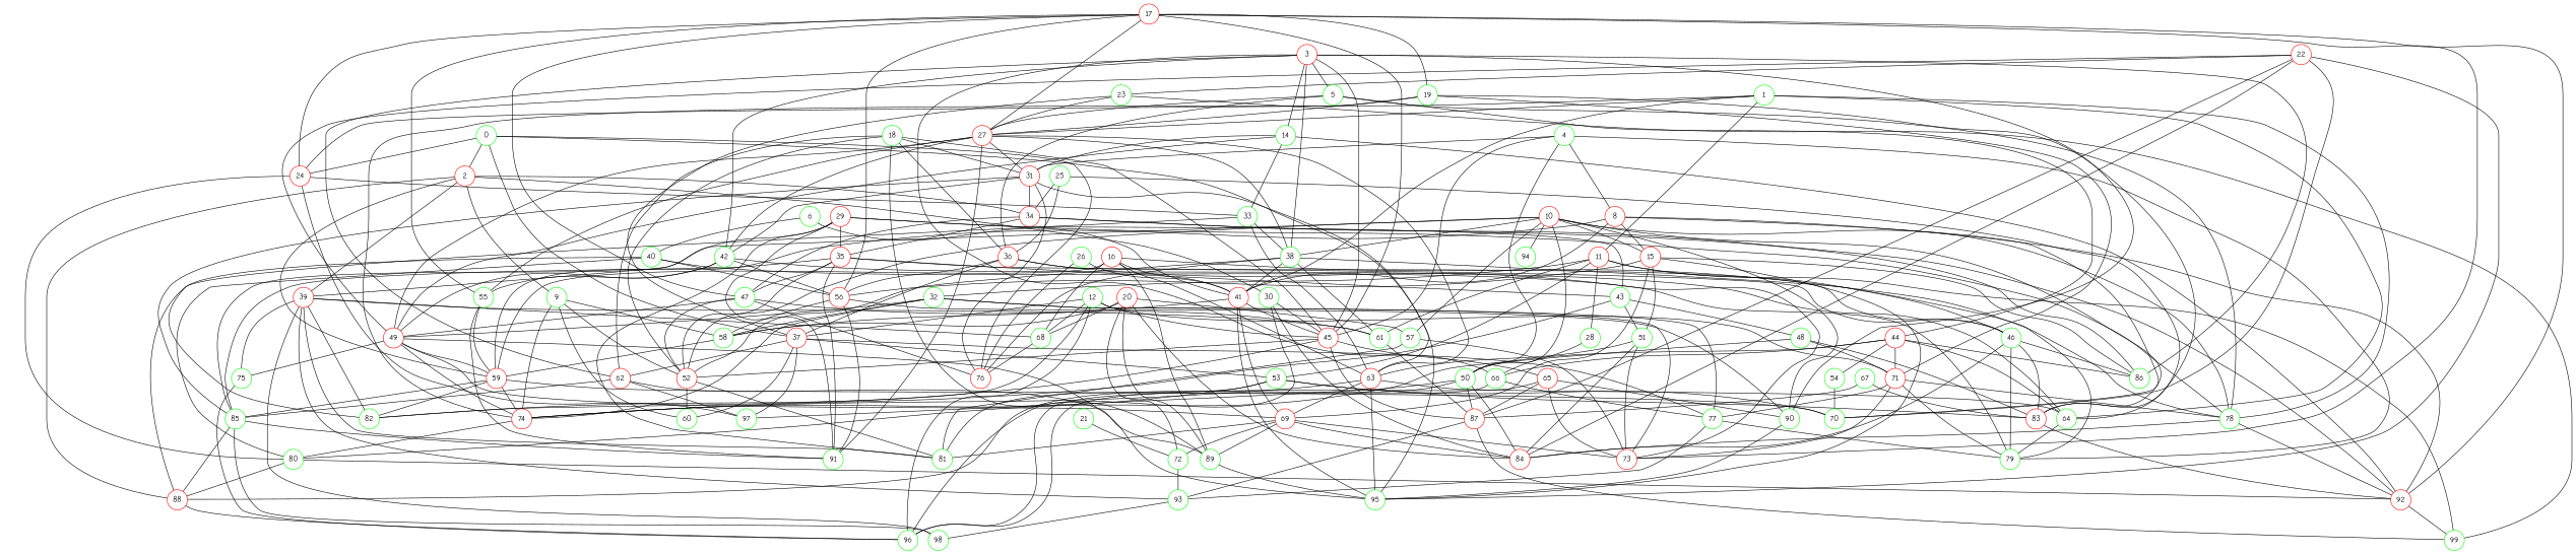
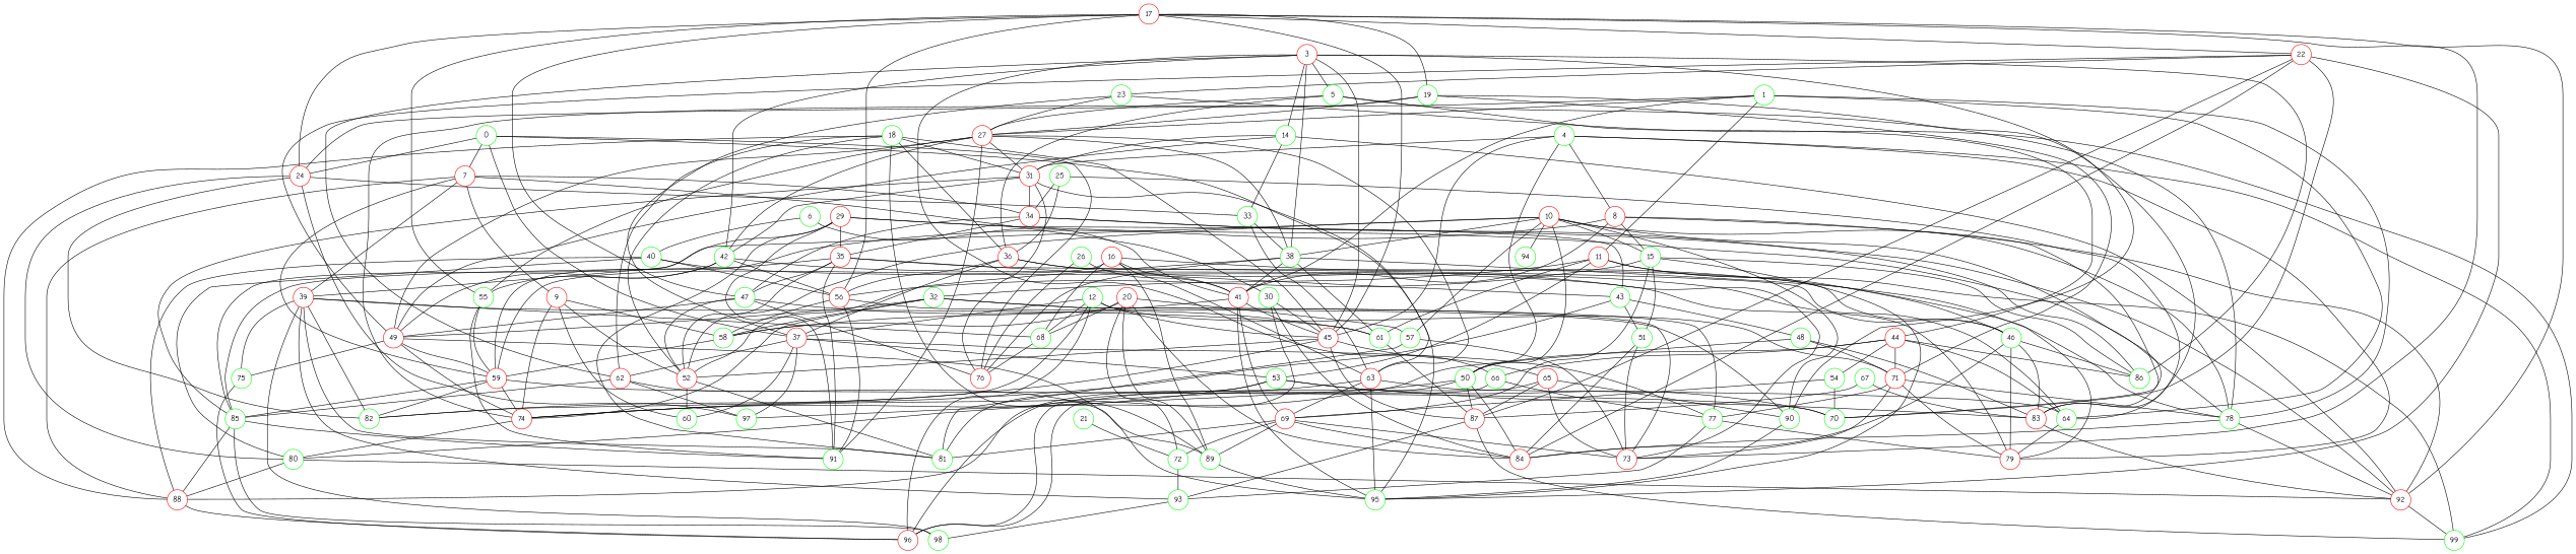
  graph {
    fontname="Comic Neue"
    node [color=green fillcolor=white fixedsize=true fontname="Comic Neue" shape=circle style=filled]
    edge [fontname="Comic Neue"]
    37 [color=red]
    0
-   7 [color=red label=2]
+   7 [color=red]
    63 [color=red]
    76 [color=red]
    24 [color=red]
    97
    53
    60
    77
    62 [color=red]
    88 [color=red]
    34 [color=red]
    59 [color=red]
    39 [color=red]
-   9
+   9 [color=red]
    30
    74 [color=red]
    95
    64
    69 [color=red]
    80
    82
    33
    81
    83 [color=red]
    70
    93
-   79
+   79 [color=red]
    85
    89
    92 [color=red]
    99
-   96
+   96 [color=red]
    98
    91
    35 [color=red]
    86
    47
    61
    75
    68
    52 [color=red]
    58
    84 [color=red]
    45 [color=red]
    43
    46
    49 [color=red]
    48
    51
    71 [color=red]
    73 [color=red]
    78
    72
    87 [color=red]
    65 [color=red]
    90
    38
    41 [color=red]
    1
    11 [color=red]
    27 [color=red]
    32
-   28
    55
    42
    31 [color=red]
    66
    56 [color=red]
    22 [color=red]
    23
    3 [color=red]
    5
    14
    36 [color=red]
    44 [color=red]
    50
    54
    4
    8 [color=red]
-   15 [color=red]
+   15
    6
    40
    10 [color=red]
    57
    94
    12
    16 [color=red]
    17 [color=red]
    19
    18
    20 [color=red]
    21
    25
    26
    29 [color=red]
    67
    37 -- 97
    37 -- 53
    37 -- 60
    37 -- 77
    37 -- 62
    0 -- 37
    0 -- 7
    0 -- 63
    0 -- 76
    0 -- 24
    7 -- 88
    7 -- 34
    7 -- 59
    7 -- 39
    7 -- 9
    7 -- 30
    63 -- 74
    63 -- 95
    63 -- 64
    63 -- 69
    24 -- 97
    24 -- 80
-   33 -- 82
+   24 -- 82
    24 -- 33
    53 -- 74
    53 -- 81
    53 -- 83
    53 -- 70
    77 -- 93
    77 -- 79
    62 -- 97
    62 -- 85
    62 -- 89
    88 -- 96
    34 -- 92
    34 -- 35
    34 -- 86
    34 -- 47
    59 -- 74
    59 -- 82
    59 -- 70
    59 -- 85
    39 -- 82
    39 -- 81
    39 -- 93
    39 -- 98
    39 -- 61
    39 -- 75
    39 -- 68
    9 -- 60
    9 -- 74
    9 -- 52
    9 -- 58
    30 -- 96
    30 -- 84
    30 -- 45
    74 -- 80
    64 -- 79
    69 -- 81
    69 -- 89
    69 -- 84
    69 -- 73
    69 -- 72
    80 -- 88
    80 -- 92
    33 -- 63
    33 -- 38
    83 -- 92
    93 -- 98
    85 -- 88
    85 -- 98
    85 -- 91
    89 -- 95
    92 -- 99
    35 -- 85
    35 -- 91
    35 -- 47
    35 -- 52
    35 -- 43
    35 -- 46
    47 -- 76
    47 -- 61
    47 -- 52
    47 -- 49
    61 -- 87
    75 -- 96
    68 -- 76
    52 -- 60
    52 -- 81
    58 -- 59
    45 -- 82
    45 -- 52
    45 -- 87
    45 -- 65
    43 -- 74
    43 -- 48
    43 -- 51
    46 -- 83
    46 -- 79
    46 -- 86
    46 -- 84
    49 -- 59
    49 -- 74
    49 -- 95
    49 -- 75
    48 -- 80
    48 -- 83
    48 -- 71
-   51 -- 63
    51 -- 84
    51 -- 73
    71 -- 77
    71 -- 79
    71 -- 73
    71 -- 78
    78 -- 92
    78 -- 84
    72 -- 93
    87 -- 93
    87 -- 99
    65 -- 96
    65 -- 73
    65 -- 87
    65 -- 90
    90 -- 95
    38 -- 76
    38 -- 79
    38 -- 61
    38 -- 52
    38 -- 41
    41 -- 95
    41 -- 69
    41 -- 58
    41 -- 45
    1 -- 74
    1 -- 64
    1 -- 78
    1 -- 41
    1 -- 11
    1 -- 27
    11 -- 53
    11 -- 99
    11 -- 61
    11 -- 46
    11 -- 32
-   11 -- 28
    27 -- 63
    27 -- 91
    27 -- 49
    27 -- 38
    27 -- 55
    27 -- 42
    27 -- 31
    32 -- 77
    32 -- 74
    32 -- 58
    32 -- 49
    32 -- 73
-   28 -- 66
    55 -- 59
    55 -- 91
    42 -- 64
    42 -- 49
    42 -- 55
    42 -- 56
    31 -- 76
    31 -- 34
    31 -- 95
    31 -- 85
    31 -- 42
    66 -- 77
    66 -- 96
    56 -- 91
    56 -- 58
    56 -- 90
    22 -- 95
    22 -- 70
    22 -- 84
    22 -- 49
    22 -- 87
    22 -- 23
    23 -- 37
    23 -- 99
    23 -- 27
    3 -- 62
    3 -- 86
    3 -- 45
    3 -- 90
    3 -- 38
    3 -- 42
    3 -- 66
    3 -- 5
    3 -- 14
    5 -- 78
    5 -- 27
    5 -- 36
    5 -- 44
    14 -- 33
    14 -- 92
    14 -- 49
    14 -- 31
    36 -- 37
    36 -- 46
    36 -- 73
    36 -- 56
    44 -- 64
    44 -- 86
    44 -- 71
    44 -- 66
    44 -- 50
    44 -- 54
    50 -- 97
    50 -- 88
    50 -- 84
    50 -- 87
-   49 -- 69
+   54 -- 69
    54 -- 70
    4 -- 79
+   4 -- 99
    4 -- 45
    4 -- 31
    4 -- 50
    4 -- 8
    8 -- 59
    8 -- 70
    8 -- 92
    8 -- 41
    8 -- 15
    15 -- 95
    15 -- 69
    15 -- 86
    15 -- 51
    15 -- 56
    6 -- 41
    6 -- 40
    40 -- 88
    40 -- 80
    40 -- 79
    40 -- 56
    10 -- 83
    10 -- 85
    10 -- 52
    10 -- 78
    10 -- 90
    10 -- 38
    10 -- 50
    10 -- 15
    10 -- 57
    10 -- 94
    57 -- 81
    57 -- 73
    12 -- 37
    12 -- 82
    12 -- 96
    12 -- 68
    12 -- 45
    12 -- 71
    16 -- 63
    16 -- 59
    16 -- 89
    16 -- 68
    16 -- 78
    16 -- 41
    17 -- 24
    17 -- 92
    17 -- 47
    17 -- 45
    17 -- 73
    17 -- 55
    17 -- 56
-   17 -- 27
+   17 -- 22
    17 -- 19
    19 -- 24
    19 -- 83
    19 -- 71
    19 -- 27
    18 -- 62
+   18 -- 88
    18 -- 89
    18 -- 52
    18 -- 45
    18 -- 31
    18 -- 36
    20 -- 89
    20 -- 68
    20 -- 58
    20 -- 84
    20 -- 72
    20 -- 57
    21 -- 72
    25 -- 34
    25 -- 64
    25 -- 36
    26 -- 76
    26 -- 41
    29 -- 39
    29 -- 81
    29 -- 91
    29 -- 35
    29 -- 43
    29 -- 78
    67 -- 83
    67 -- 87
  }
